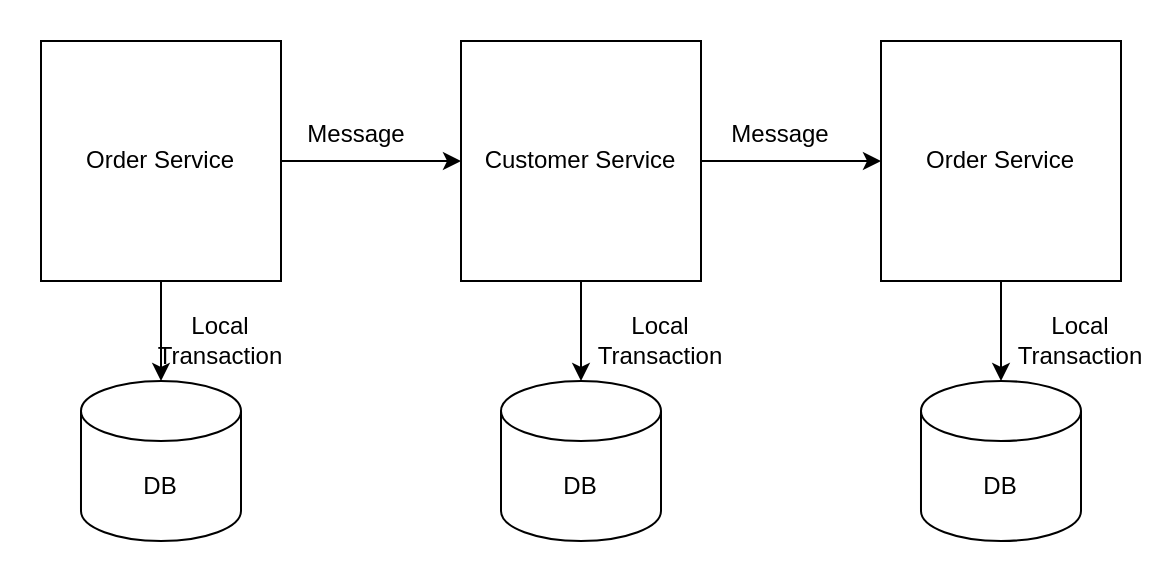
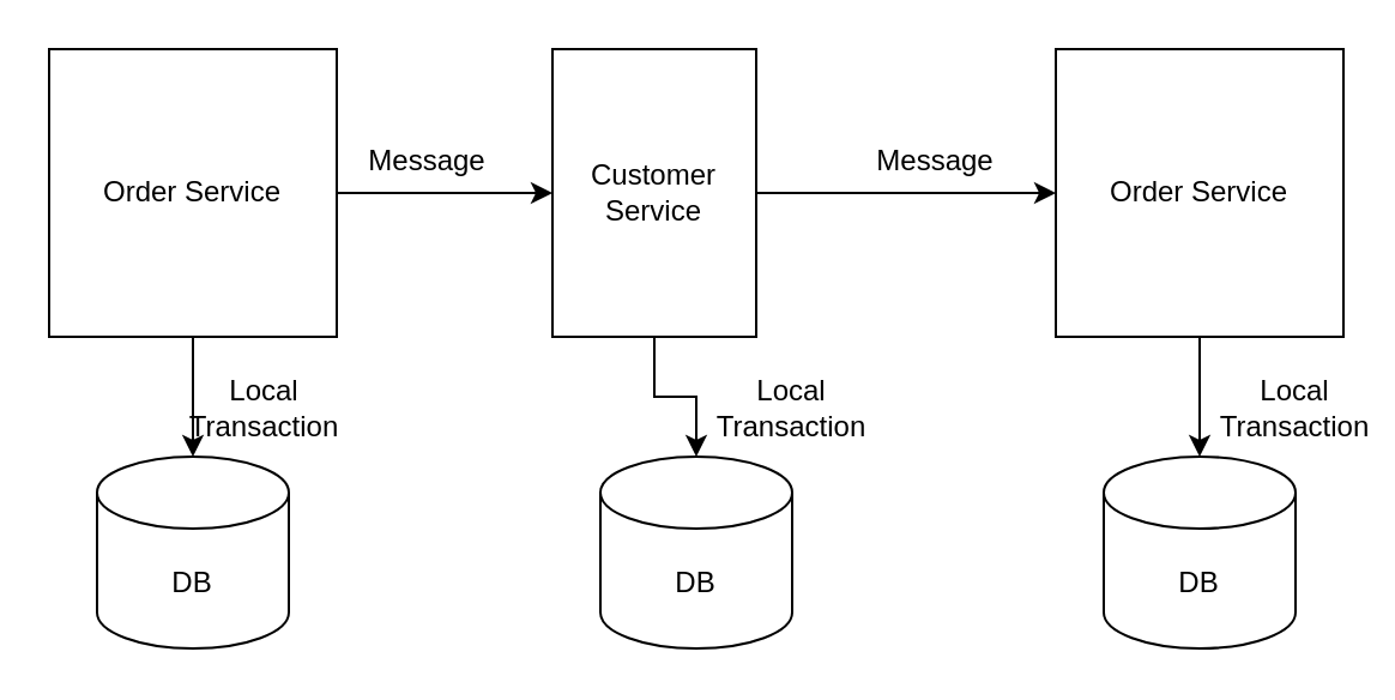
  <mxCell id="0" />
  <mxCell id="1" parent="0" />
  <mxCell id="2" style="edgeStyle=orthogonalEdgeStyle;rounded=0;orthogonalLoop=1;jettySize=auto;html=1;exitX=1;exitY=0.5;exitDx=0;exitDy=0;entryX=0;entryY=0.5;entryDx=0;entryDy=0;" edge="1" parent="1" source="4" target="7"><mxGeometry relative="1" as="geometry" /></mxCell>
  <mxCell id="3" style="edgeStyle=orthogonalEdgeStyle;rounded=0;orthogonalLoop=1;jettySize=auto;html=1;" edge="1" parent="1" source="4" target="10"><mxGeometry relative="1" as="geometry" /></mxCell>
  <mxCell id="4" value="Order Service" style="rounded=0;whiteSpace=wrap;html=1;" vertex="1" parent="1"><mxGeometry x="20" y="20" width="120" height="120" as="geometry" /></mxCell>
  <mxCell id="5" style="edgeStyle=orthogonalEdgeStyle;rounded=0;orthogonalLoop=1;jettySize=auto;html=1;entryX=0;entryY=0.5;entryDx=0;entryDy=0;" edge="1" parent="1" source="7" target="9"><mxGeometry relative="1" as="geometry" /></mxCell>
  <mxCell id="6" style="edgeStyle=orthogonalEdgeStyle;rounded=0;orthogonalLoop=1;jettySize=auto;html=1;entryX=0.5;entryY=0;entryDx=0;entryDy=0;entryPerimeter=0;" edge="1" parent="1" source="7" target="11"><mxGeometry relative="1" as="geometry" /></mxCell>
- <mxCell id="7" value="Customer Service" style="rounded=0;whiteSpace=wrap;html=1;" vertex="1" parent="1"><mxGeometry x="230" y="20" width="120" height="120" as="geometry" /></mxCell>
+ <mxCell id="7" value="Customer Service" style="rounded=0;whiteSpace=wrap;html=1;" vertex="1" parent="1"><mxGeometry x="230" y="20" width="85" height="120" as="geometry" /></mxCell>
  <mxCell id="8" style="edgeStyle=orthogonalEdgeStyle;rounded=0;orthogonalLoop=1;jettySize=auto;html=1;entryX=0.5;entryY=0;entryDx=0;entryDy=0;entryPerimeter=0;" edge="1" parent="1" source="9" target="12"><mxGeometry relative="1" as="geometry" /></mxCell>
  <mxCell id="9" value="Order Service" style="rounded=0;whiteSpace=wrap;html=1;" vertex="1" parent="1"><mxGeometry x="440" y="20" width="120" height="120" as="geometry" /></mxCell>
  <mxCell id="10" value="DB" style="shape=cylinder3;whiteSpace=wrap;html=1;boundedLbl=1;backgroundOutline=1;size=15;" vertex="1" parent="1"><mxGeometry x="40" y="190" width="80" height="80" as="geometry" /></mxCell>
  <mxCell id="11" value="DB" style="shape=cylinder3;whiteSpace=wrap;html=1;boundedLbl=1;backgroundOutline=1;size=15;" vertex="1" parent="1"><mxGeometry x="250" y="190" width="80" height="80" as="geometry" /></mxCell>
  <mxCell id="12" value="DB" style="shape=cylinder3;whiteSpace=wrap;html=1;boundedLbl=1;backgroundOutline=1;size=15;" vertex="1" parent="1"><mxGeometry x="460" y="190" width="80" height="80" as="geometry" /></mxCell>
  <mxCell id="13" value="Message" style="text;html=1;strokeColor=none;fillColor=none;align=center;verticalAlign=middle;whiteSpace=wrap;rounded=0;" vertex="1" parent="1"><mxGeometry x="158" y="57" width="40" height="20" as="geometry" /></mxCell>
  <mxCell id="14" value="Message" style="text;html=1;strokeColor=none;fillColor=none;align=center;verticalAlign=middle;whiteSpace=wrap;rounded=0;" vertex="1" parent="1"><mxGeometry x="370" y="57" width="40" height="20" as="geometry" /></mxCell>
  <mxCell id="15" value="Local Transaction" style="text;html=1;strokeColor=none;fillColor=none;align=center;verticalAlign=middle;whiteSpace=wrap;rounded=0;" vertex="1" parent="1"><mxGeometry x="90" y="160" width="40" height="20" as="geometry" /></mxCell>
  <mxCell id="16" value="Local Transaction" style="text;html=1;strokeColor=none;fillColor=none;align=center;verticalAlign=middle;whiteSpace=wrap;rounded=0;" vertex="1" parent="1"><mxGeometry x="310" y="160" width="40" height="20" as="geometry" /></mxCell>
  <mxCell id="17" value="Local Transaction" style="text;html=1;strokeColor=none;fillColor=none;align=center;verticalAlign=middle;whiteSpace=wrap;rounded=0;" vertex="1" parent="1"><mxGeometry x="520" y="160" width="40" height="20" as="geometry" /></mxCell>
